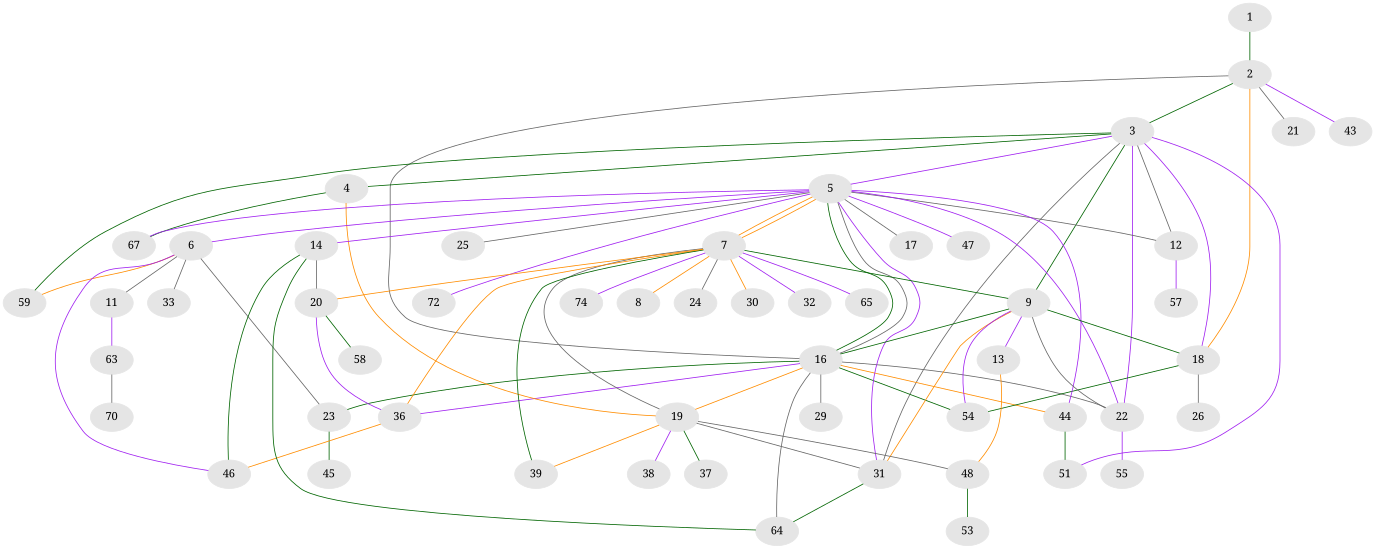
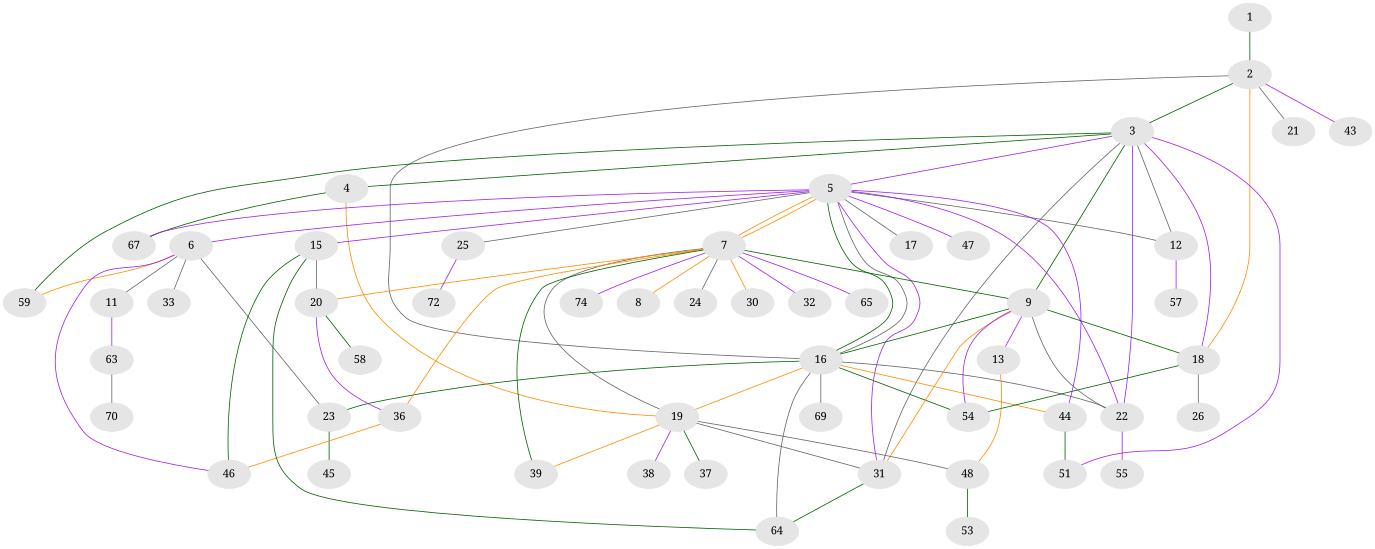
  graph {
    fontname="Noto Serif"
    node [color=gray90 fontname="Noto Serif" style=filled]
    edge [color=purple fontname="Noto Serif"]
    2 [super="+71"]
    3 [super="+60"]
    16 [super="+66"]
    18 [super="+50"]
    21
    43
    1
    4 [super="+61"]
    5 [super="+15"]
    9 [super="+52"]
    12 [super="+62"]
    22 [super="+56"]
    31 [super="+35"]
    51
    59
    19 [super="+27"]
    44
    23 [super="+42"]
    36
    54
    64
-   29
+   29 [label=69]
    26
    67
    6 [super="+10"]
    7 [super="+40"]
-   14 [super="+28"]
+   14 [super="+28" label=15]
    17 [super="+73"]
    25
    47
    72
    13 [super="+34"]
    57
    55
    39 [super="+41"]
    48
    37
    38
    11
    33
    46 [super="+68"]
    8 [super="+49"]
    20 [super="+69"]
    24
    30
    32
    65
    74
    63
    45
    58
    70
    53
    2 -- 3 [color=darkgreen]
    2 -- 16 [color=gray40]
    2 -- 18 [color=darkorange]
    2 -- 21 [color=gray40]
    2 -- 43
    3 -- 18
    3 -- 4 [color=darkgreen]
    3 -- 5
    3 -- 9 [color=darkgreen]
    3 -- 12 [color=gray40]
    3 -- 22 [weight=2]
    3 -- 31 [color=gray40]
    3 -- 51
    3 -- 59 [color=darkgreen]
    16 -- 22 [color=gray40]
    16 -- 19 [color=darkorange]
    16 -- 44 [color=darkorange]
    16 -- 23 [color=darkgreen]
-   16 -- 36
    16 -- 54 [color=darkgreen]
    16 -- 64 [color=gray40]
    16 -- 29 [color=gray40]
    18 -- 54 [color=darkgreen]
    18 -- 26 [color=gray40]
    1 -- 2 [color=darkgreen]
    4 -- 19 [color=darkorange]
    4 -- 67 [color=darkgreen]
    5 -- 16 [color=darkgreen]
    5 -- 16 [color=gray40]
    5 -- 12 [color=gray40]
    5 -- 22
    5 -- 31
    5 -- 44
    5 -- 67
    5 -- 6
    5 -- 7 [color=darkorange]
    5 -- 7 [color=darkorange]
    5 -- 14 [weight=2]
    5 -- 17 [color=gray40]
    5 -- 25 [color=gray40]
    5 -- 47
-   5 -- 72
+   25 -- 72
    9 -- 16 [color=darkgreen]
    9 -- 18 [color=darkgreen]
    9 -- 22 [color=gray40]
    9 -- 31 [color=darkorange weight=2]
    9 -- 54
    9 -- 13
    12 -- 57
    22 -- 55
    31 -- 64 [color=darkgreen]
    19 -- 31 [color=gray40]
    19 -- 39 [color=darkorange]
    19 -- 48 [color=gray40]
    19 -- 37 [color=darkgreen]
    19 -- 38
    44 -- 51 [color=darkgreen]
    23 -- 45 [color=darkgreen]
    36 -- 46 [color=darkorange]
    6 -- 59 [color=darkorange]
    6 -- 23 [color=gray40]
    6 -- 11 [color=gray40]
    6 -- 33 [color=gray40]
    6 -- 46
    7 -- 9 [color=darkgreen]
    7 -- 19 [color=gray40]
    7 -- 36 [color=darkorange]
    7 -- 39 [color=darkgreen]
    7 -- 8 [color=darkorange]
    7 -- 20 [color=darkorange]
    7 -- 24 [color=gray40]
    7 -- 30 [color=darkorange]
    7 -- 32 [weight=2]
    7 -- 65
    7 -- 74
    14 -- 64 [color=darkgreen]
    14 -- 46 [color=darkgreen]
    14 -- 20 [color=gray40]
    13 -- 48 [color=darkorange]
    48 -- 53 [color=darkgreen]
    11 -- 63
    20 -- 36
    20 -- 58 [color=darkgreen]
    63 -- 70 [color=gray40]
  }
